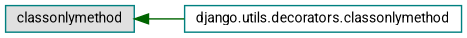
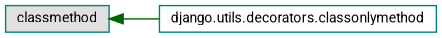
  digraph {
    rankdir=LR
    fontname=Roboto
    node [color=teal fontname=Roboto fontsize=10 shape=box style=filled]
-   n1 [fillcolor="#E0E0E0" height=0.2 label=classonlymethod width=0.4]
+   n1 [fillcolor="#E0E0E0" height=0.2 label=classmethod width=0.4]
    n2 [fillcolor=white height=0.2 label="django.utils.decorators.classonlymethod" width=0.4]
    n1 -> n2 [color=darkgreen dir=back fontname=Roboto fontsize=10 labelfontname=Helvetica labelfontsize=10 style=solid]
  }
